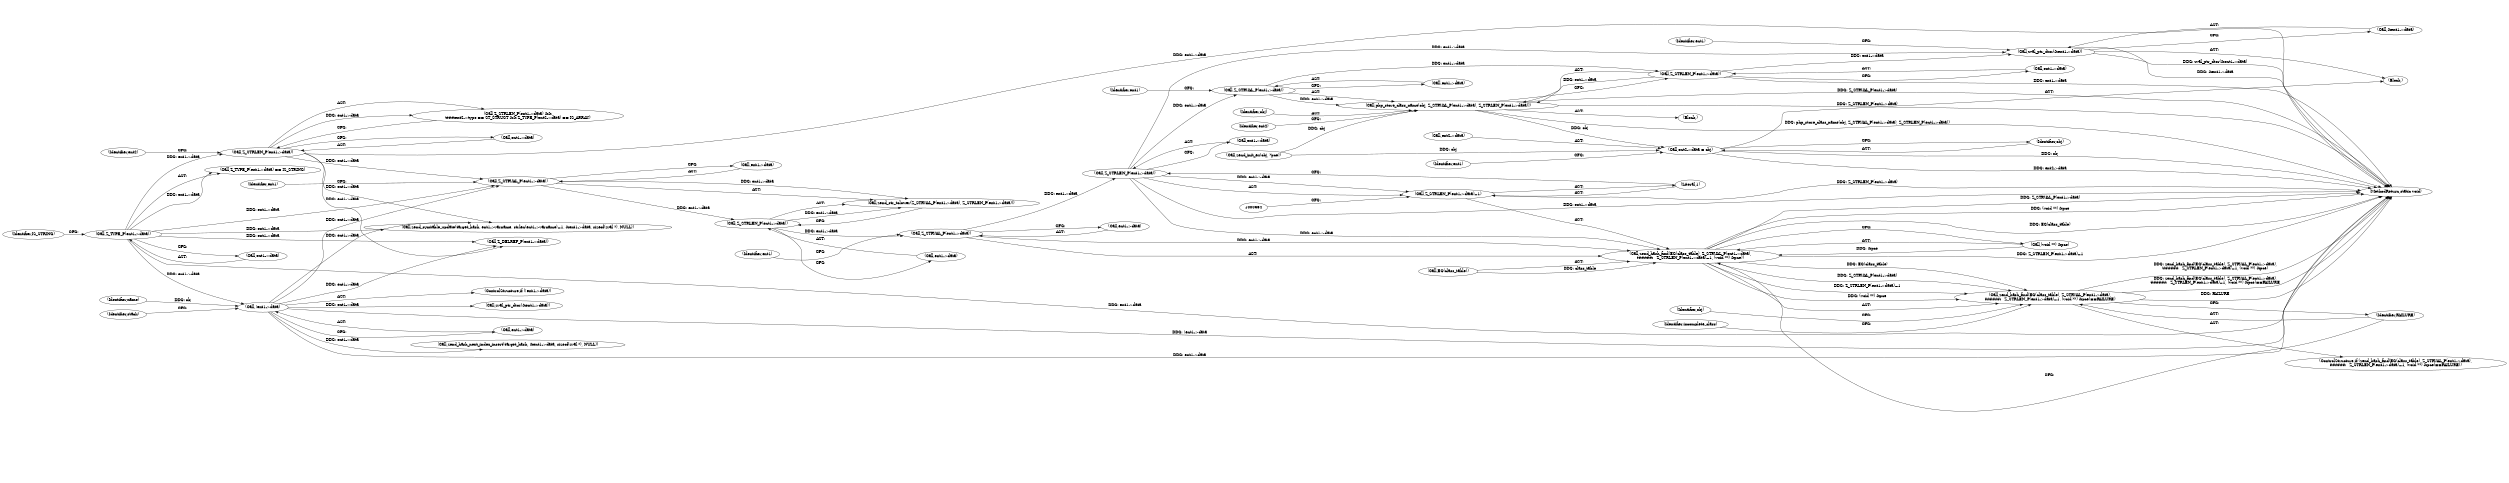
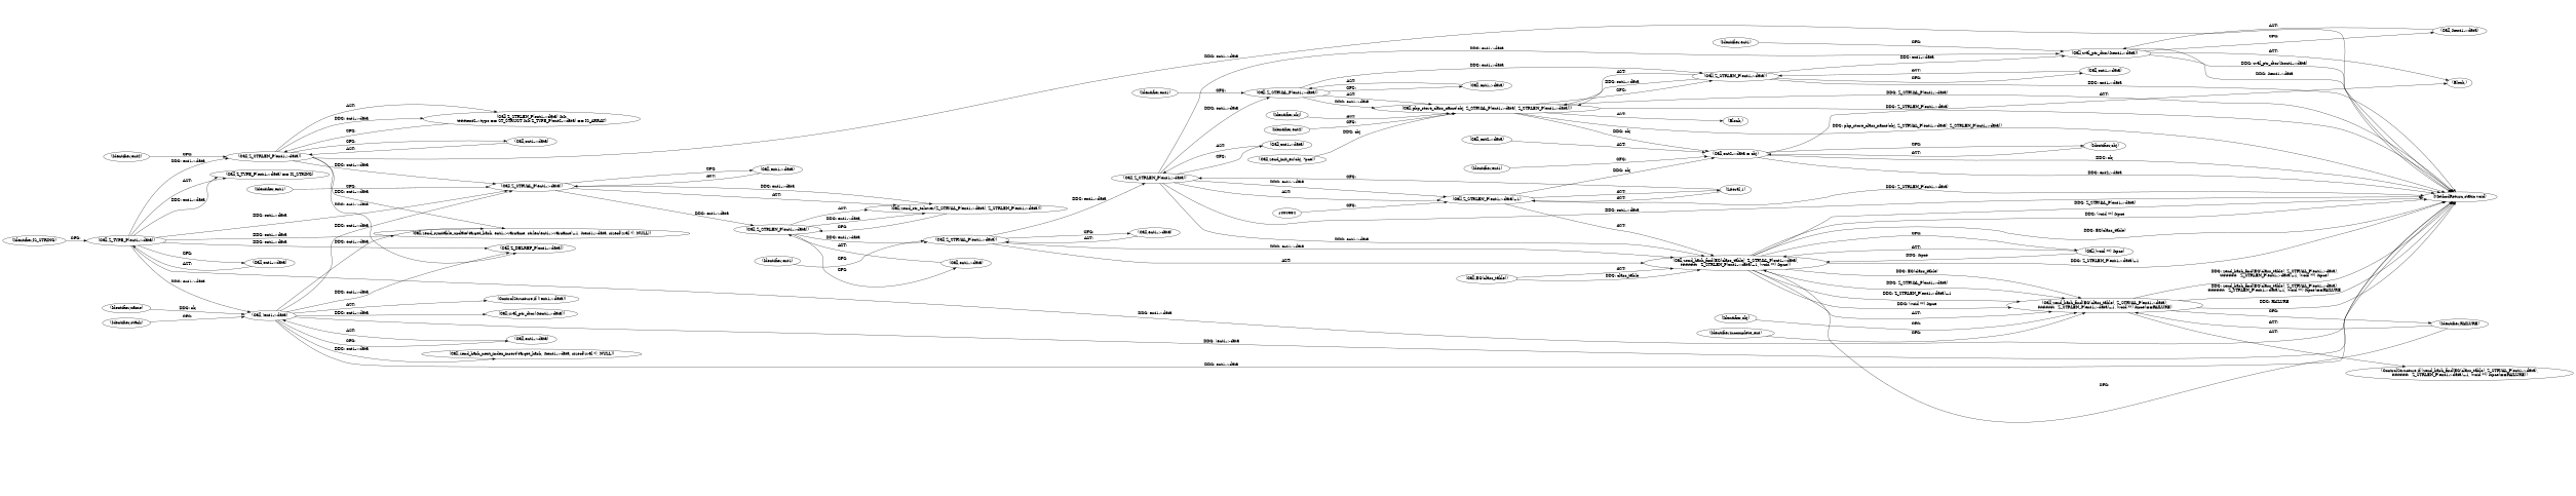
  digraph {
    rankdir=LR
    n1 [label="(Call,Z_STRVAL_P(ent1->data))"]
    n2 [label="(Call,zend_hash_find(EG(class_table), Z_STRVAL_P(ent1->data),\n\t\t\t\t\t\t\t\t\t\t   Z_STRLEN_P(ent1->data)+1, (void **) &pce))"]
    n3 [label="(Call,Z_STRLEN_P(ent1->data))"]
    n4 [label="(Call,ent1->data)"]
    n5 [label="(MethodReturn,static void)"]
    n6 [label="(Call,zend_hash_find(EG(class_table), Z_STRVAL_P(ent1->data),\n\t\t\t\t\t\t\t\t\t\t   Z_STRLEN_P(ent1->data)+1, (void **) &pce)==FAILURE)"]
    n7 [label="(Call,(void **) &pce)"]
    n8 [label="(Call,Z_STRLEN_P(ent1->data)+1)"]
    n9 [label="(Call,Z_STRVAL_P(ent1->data))"]
    n10 [label="(Call,zval_ptr_dtor(&ent1->data))"]
    n11 [label="(Call,ent1->data)"]
    n12 [label="(Call,Z_STRLEN_P(ent1->data))"]
    n13 [label="(Call,ent1->data)"]
    n14 [label="(Call,zend_str_tolower(Z_STRVAL_P(ent1->data), Z_STRLEN_P(ent1->data)))"]
    n15 [label="(Call,Z_STRVAL_P(ent1->data))"]
    n16 [label="(Call,ent1->data)"]
    n17 [label="(Call,!ent1->data)"]
    n18 [label="(Call,ent1->data)"]
    n19 [label="(Call,zend_symtable_update(target_hash, ent1->varname, strlen(ent1->varname)+1, &ent1->data, sizeof(zval *), NULL))"]
    n20 [label="(Call,Z_DELREF_P(ent1->data))"]
    n21 [label="(Call,zend_hash_next_index_insert(target_hash, &ent1->data, sizeof(zval *), NULL))"]
    n22 [label="(ControlStructure,if (!ent1->data))"]
    n23 [label="(Call,zval_ptr_dtor(&ent1->data))"]
    n24 [label="(Call,Z_TYPE_P(ent1->data))"]
    n25 [label="(Call,Z_STRLEN_P(ent1->data))"]
    n26 [label="(Call,Z_TYPE_P(ent1->data) == IS_STRING)"]
    n27 [label="(Call,ent1->data)"]
    n28 [label="(Call,ent1->data)"]
    n29 [label="(Call,Z_STRLEN_P(ent1->data) &&\n\t\t\t\t\t\tent2->type == ST_STRUCT && Z_TYPE_P(ent2->data) == IS_ARRAY)"]
    n30 [label="(Identifier,FAILURE)"]
    n31 [label="(ControlStructure,if (zend_hash_find(EG(class_table), Z_STRVAL_P(ent1->data),\n\t\t\t\t\t\t\t\t\t\t   Z_STRLEN_P(ent1->data)+1, (void **) &pce)==FAILURE))"]
    n32 [label="(Literal,1)"]
    n33 [label="(Call,php_store_class_name(obj, Z_STRVAL_P(ent1->data), Z_STRLEN_P(ent1->data)))"]
    n34 [label="(Call,Z_STRLEN_P(ent1->data))"]
    n35 [label="(Call,ent1->data)"]
    n36 [label="(Block,)"]
    n37 [label="(Call,&ent1->data)"]
    n38 [label="(Call,ent2->data = obj)"]
    n39 [label="(Block,)"]
    n40 [label="(Call,ent1->data)"]
    n41 [label="(Identifier,obj)"]
    n42 [label="(Call,ent2->data)"]
    n43 [label="(Identifier,obj)"]
    n44 [label="(Call,zend_init_ex(obj, *pce))"]
    n45 [label="(Identifier,obj)"]
    n46 [label="(Identifier,ent1)"]
    n47 [label="(Identifier,name)"]
    n48 [label="(Identifier,ent1)"]
    n49 [label="(Identifier,ent2)"]
    n50 [label="(Identifier,stack)"]
    n51 [label="(Identifier,ent1)"]
    n52 [label="(Identifier,IS_STRING)"]
    n53 [label="(Identifier,ent1)"]
-   n54 [label="(Identifier,incomplete_class)"]
+   n54 [label="(Identifier,incomplete_ent)"]
    n55 [label="(Identifier,ent2)"]
    n56 [label="(Call,EG(class_table))"]
    n57 [label="(Identifier,ent1)"]
    1000364
    n1 -> n2 [label="AST: "]
    n1 -> n2 [label="DDG: ent1->data"]
    n1 -> n3 [label="DDG: ent1->data"]
    n1 -> n4 [label="CFG: "]
    n2 -> n5 [label="DDG: EG(class_table)"]
    n2 -> n5 [label="DDG: Z_STRLEN_P(ent1->data)+1"]
    n2 -> n5 [label="DDG: Z_STRVAL_P(ent1->data)"]
    n2 -> n5 [label="DDG: (void **) &pce"]
    n2 -> n6 [label="AST: "]
    n2 -> n6 [label="DDG: EG(class_table)"]
    n2 -> n6 [label="DDG: Z_STRVAL_P(ent1->data)"]
    n2 -> n6 [label="DDG: Z_STRLEN_P(ent1->data)+1"]
    n2 -> n6 [label="DDG: (void **) &pce"]
    n2 -> n7 [label="CFG: "]
    n3 -> n2 [label="DDG: ent1->data"]
    n3 -> n5 [label="DDG: ent1->data"]
    n3 -> n8 [label="AST: "]
    n3 -> n8 [label="DDG: ent1->data"]
    n3 -> n9 [label="DDG: ent1->data"]
    n3 -> n10 [label="DDG: ent1->data"]
    n3 -> n11 [label="CFG: "]
    n4 -> n1 [label="AST: "]
    n6 -> n5 [label="DDG: zend_hash_find(EG(class_table), Z_STRVAL_P(ent1->data),\n\t\t\t\t\t\t\t\t\t\t   Z_STRLEN_P(ent1->data)+1, (void **) &pce)==FAILURE"]
    n6 -> n5 [label="DDG: FAILURE"]
    n6 -> n5 [label="DDG: zend_hash_find(EG(class_table), Z_STRVAL_P(ent1->data),\n\t\t\t\t\t\t\t\t\t\t   Z_STRLEN_P(ent1->data)+1, (void **) &pce)"]
    n6 -> n30 [label="CFG: "]
    n6 -> n31 [label="AST: "]
    n7 -> n2 [label="AST: "]
    n7 -> n2 [label="DDG: &pce"]
    n8 -> n2 [label="AST: "]
    n8 -> n5 [label="DDG: Z_STRLEN_P(ent1->data)"]
    n8 -> n32 [label="AST: "]
    n9 -> n33 [label="AST: "]
    n9 -> n33 [label="DDG: ent1->data"]
    n9 -> n34 [label="DDG: ent1->data"]
    n9 -> n35 [label="CFG: "]
    n10 -> n5 [label="DDG: zval_ptr_dtor(&ent1->data)"]
    n10 -> n5 [label="DDG: &ent1->data"]
    n10 -> n36 [label="AST: "]
    n10 -> n37 [label="CFG: "]
    n11 -> n3 [label="AST: "]
    n12 -> n1 [label="DDG: ent1->data"]
    n12 -> n13 [label="CFG: "]
    n12 -> n14 [label="AST: "]
    n12 -> n14 [label="DDG: ent1->data"]
    n13 -> n12 [label="AST: "]
    n14 -> n12 [label="CFG: "]
    n15 -> n12 [label="DDG: ent1->data"]
    n15 -> n14 [label="AST: "]
    n15 -> n14 [label="DDG: ent1->data"]
    n15 -> n16 [label="CFG: "]
    n16 -> n15 [label="AST: "]
    n17 -> n5 [label="DDG: ent1->data"]
    n17 -> n5 [label="DDG: !ent1->data"]
    n17 -> n15 [label="DDG: ent1->data"]
    n17 -> n18 [label="CFG: "]
    n17 -> n19 [label="DDG: ent1->data"]
    n17 -> n20 [label="DDG: ent1->data"]
    n17 -> n21 [label="DDG: ent1->data"]
    n17 -> n22 [label="AST: "]
    n17 -> n23 [label="DDG: ent1->data"]
    n18 -> n17 [label="AST: "]
    n24 -> n5 [label="DDG: ent1->data"]
    n24 -> n15 [label="DDG: ent1->data"]
    n24 -> n17 [label="DDG: ent1->data"]
    n24 -> n19 [label="DDG: ent1->data"]
    n24 -> n20 [label="DDG: ent1->data"]
    n24 -> n25 [label="DDG: ent1->data"]
    n24 -> n26 [label="AST: "]
    n24 -> n26 [label="DDG: ent1->data"]
    n24 -> n27 [label="CFG: "]
    n25 -> n5 [label="DDG: ent1->data"]
    n25 -> n15 [label="DDG: ent1->data"]
    n25 -> n19 [label="DDG: ent1->data"]
    n25 -> n20 [label="DDG: ent1->data"]
    n25 -> n28 [label="CFG: "]
    n25 -> n29 [label="AST: "]
    n25 -> n29 [label="DDG: ent1->data"]
    n27 -> n24 [label="AST: "]
    n28 -> n25 [label="AST: "]
    n29 -> n25 [label="CFG: "]
    n30 -> n2 [label="CFG: "]
    n30 -> n6 [label="AST: "]
    n32 -> n3 [label="CFG: "]
    n32 -> n8 [label="AST: "]
    n33 -> n5 [label="DDG: Z_STRVAL_P(ent1->data)"]
    n33 -> n5 [label="DDG: Z_STRLEN_P(ent1->data)"]
    n33 -> n5 [label="DDG: php_store_class_name(obj, Z_STRVAL_P(ent1->data), Z_STRLEN_P(ent1->data))"]
    n33 -> n34 [label="CFG: "]
    n33 -> n38 [label="DDG: obj"]
    n33 -> n39 [label="AST: "]
    n34 -> n5 [label="DDG: ent1->data"]
    n34 -> n10 [label="DDG: ent1->data"]
    n34 -> n33 [label="AST: "]
    n34 -> n33 [label="DDG: ent1->data"]
    n34 -> n40 [label="CFG: "]
    n35 -> n9 [label="AST: "]
    n37 -> n10 [label="AST: "]
    n38 -> n5 [label="DDG: ent2->data"]
    n38 -> n5 [label="DDG: obj"]
    n38 -> n36 [label="AST: "]
    n38 -> n41 [label="CFG: "]
    n40 -> n34 [label="AST: "]
    n41 -> n38 [label="AST: "]
    n42 -> n38 [label="AST: "]
    n43 -> n33 [label="AST: "]
    n44 -> n33 [label="DDG: obj"]
-   n44 -> n38 [label="DDG: obj"]
+   n8 -> n38 [label="DDG: obj"]
    n45 -> n6 [label="CFG: "]
    n46 -> n9 [label="CFG: "]
    n47 -> n17 [label="DDG: obj"]
    n48 -> n1 [label="CFG: "]
    n49 -> n33 [label="CFG: "]
    n50 -> n17 [label="CFG: "]
    n51 -> n38 [label="CFG: "]
    n52 -> n24 [label="CFG: "]
    n53 -> n15 [label="CFG: "]
    n54 -> n6 [label="CFG: "]
    n55 -> n25 [label="CFG: "]
    n56 -> n2 [label="AST: "]
    n56 -> n2 [label="DDG: class_table"]
    n57 -> n10 [label="CFG: "]
    1000364 -> n8 [label="CFG: "]
  }
